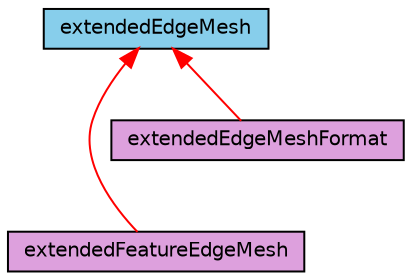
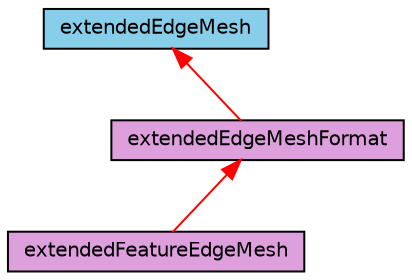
  digraph {
    node [color=black fillcolor=plum fontname=Helvetica fontsize=10 shape=record style=filled]
    edge [color=red dir=back fontname=Helvetica fontsize=10 labelfontname=Helvetica labelfontsize=10 style=solid]
    n1 [fillcolor=skyblue fontcolor=black height=0.2 label=extendedEdgeMesh width=0.4]
    n2 [height=0.2 label=extendedFeatureEdgeMesh width=0.4]
    n3 [height=0.2 label=extendedEdgeMeshFormat width=0.4]
-   n1 -> n2
+   n3 -> n2
    n1 -> n3
  }
